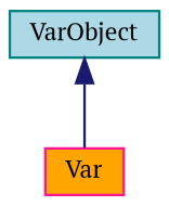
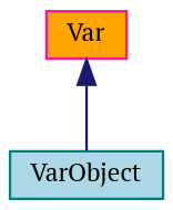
  digraph {
    fontname="PT Serif"
    node [fontname="PT Serif" fontsize=10 shape=record style=filled]
    n1 [color=teal fillcolor=lightblue fontcolor=black height=0.2 label=VarObject width=0.4]
    n2 [color=deeppink fillcolor=orange height=0.2 label=Var width=0.4]
-   n1 -> n2 [color=midnightblue dir=back fontname="PT Serif" fontsize=10 labelfontname=Helvetica labelfontsize=10 style=solid]
+   n2 -> n1 [color=midnightblue dir=back fontname="PT Serif" fontsize=10 labelfontname=Helvetica labelfontsize=10 style=solid]
  }
